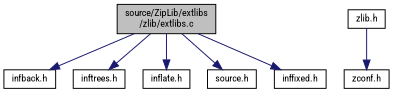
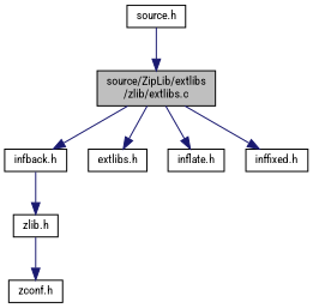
  digraph {
    fontname="Roboto Condensed"
    node [color=black fillcolor=white fontname="Roboto Condensed" fontsize=10 shape=record style=filled]
    edge [color=midnightblue fontname="Roboto Condensed" fontsize=10 labelfontname=Helvetica labelfontsize=10 style=solid]
    n1 [fillcolor=grey75 fontcolor=black height=0.2 label="source/ZipLib/extlibs\l/zlib/extlibs.c" width=0.4]
    n2 [height=0.2 label="infback.h" width=0.4]
-   n3 [height=0.2 label="inftrees.h" width=0.4]
+   n3 [height=0.2 label="extlibs.h" width=0.4]
    n4 [height=0.2 label="inflate.h" width=0.4]
    n5 [height=0.2 label="source.h" width=0.4]
    n6 [height=0.2 label="inffixed.h" width=0.4]
    n7 [height=0.2 label="zlib.h" width=0.4]
    n8 [height=0.2 label="zconf.h" width=0.4]
    n1 -> n2
    n1 -> n3
    n1 -> n4
-   n1 -> n5
+   n5 -> n1
    n1 -> n6
+   n2 -> n7
    n7 -> n8
  }
